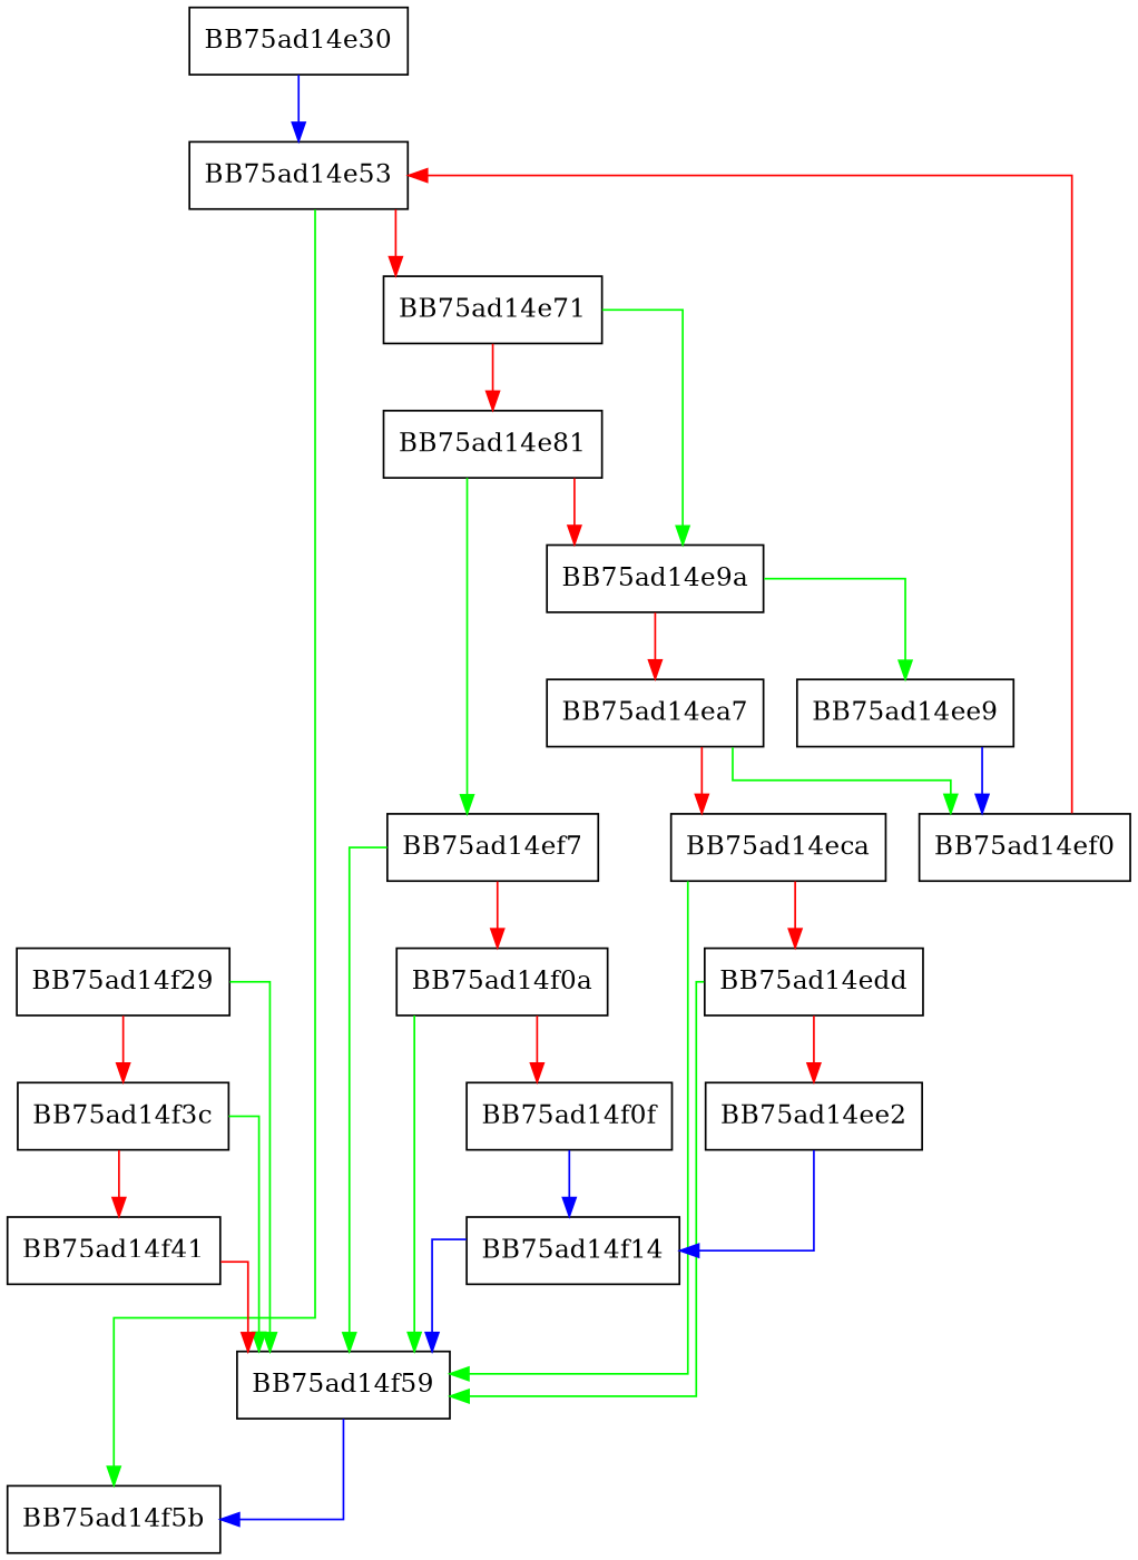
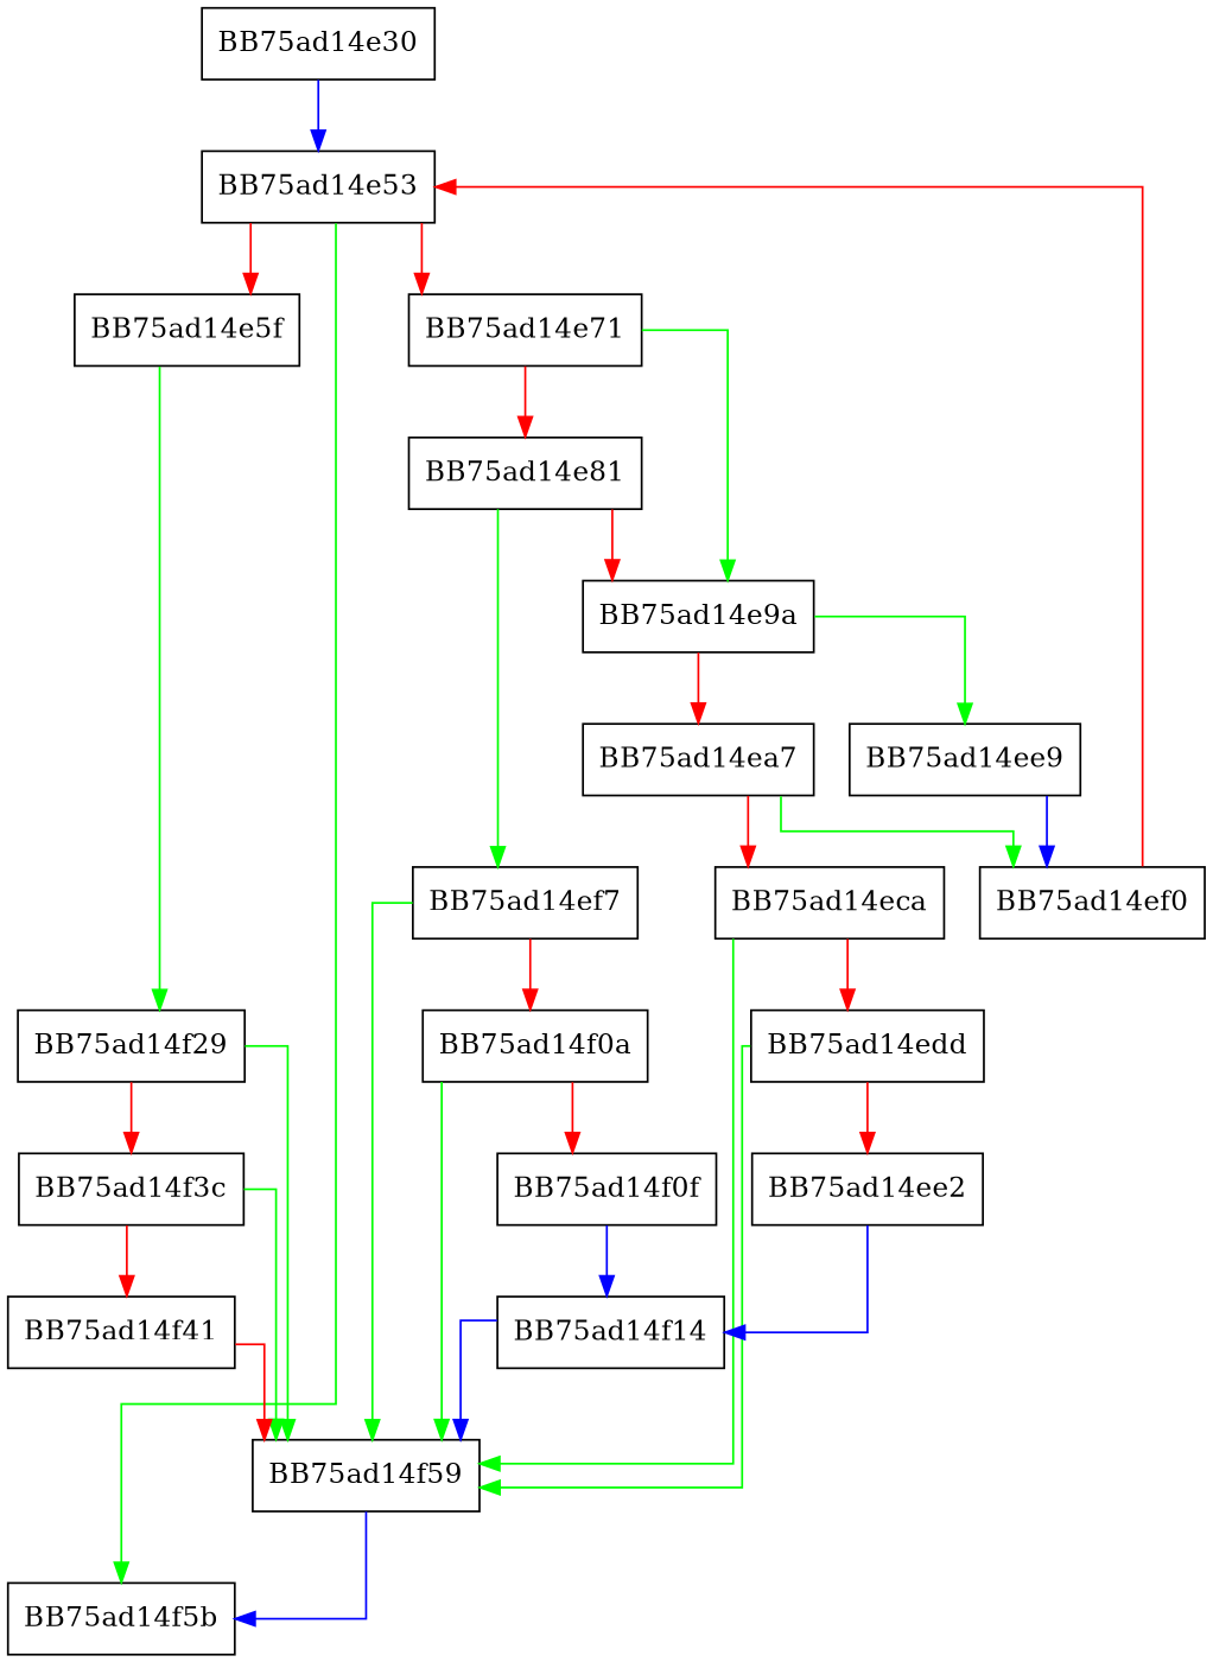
  digraph {
    splines=ortho
    node [shape=box]
    edge [color=red]
    BB75ad14e30
    BB75ad14e53
    BB75ad14f5b
+   BB75ad14e5f
    BB75ad14e71
    BB75ad14f29
    BB75ad14f59
    BB75ad14f3c
    BB75ad14e9a
    BB75ad14e81
    BB75ad14f41
    BB75ad14ee9
    BB75ad14ea7
    BB75ad14ef7
    BB75ad14ef0
    BB75ad14eca
    BB75ad14f0a
    BB75ad14f0f
    BB75ad14edd
    BB75ad14ee2
    BB75ad14f14
    BB75ad14e30 -> BB75ad14e53 [color=blue]
    BB75ad14e53 -> BB75ad14f5b [color=green]
+   BB75ad14e53 -> BB75ad14e5f
    BB75ad14e53 -> BB75ad14e71
+   BB75ad14e5f -> BB75ad14f29 [color=green]
    BB75ad14e71 -> BB75ad14e9a [color=green]
    BB75ad14e71 -> BB75ad14e81
    BB75ad14f29 -> BB75ad14f59 [color=green]
    BB75ad14f29 -> BB75ad14f3c
    BB75ad14f59 -> BB75ad14f5b [color=blue]
    BB75ad14f3c -> BB75ad14f59 [color=green]
    BB75ad14f3c -> BB75ad14f41
    BB75ad14e9a -> BB75ad14ee9 [color=green]
    BB75ad14e9a -> BB75ad14ea7
    BB75ad14e81 -> BB75ad14e9a
    BB75ad14e81 -> BB75ad14ef7 [color=green]
    BB75ad14f41 -> BB75ad14f59
    BB75ad14ee9 -> BB75ad14ef0 [color=blue]
    BB75ad14ea7 -> BB75ad14ef0 [color=green]
    BB75ad14ea7 -> BB75ad14eca
    BB75ad14ef7 -> BB75ad14f59 [color=green]
    BB75ad14ef7 -> BB75ad14f0a
    BB75ad14ef0 -> BB75ad14e53
    BB75ad14eca -> BB75ad14f59 [color=green]
    BB75ad14eca -> BB75ad14edd
    BB75ad14f0a -> BB75ad14f59 [color=green]
    BB75ad14f0a -> BB75ad14f0f
    BB75ad14f0f -> BB75ad14f14 [color=blue]
    BB75ad14edd -> BB75ad14f59 [color=green]
    BB75ad14edd -> BB75ad14ee2
    BB75ad14ee2 -> BB75ad14f14 [color=blue]
    BB75ad14f14 -> BB75ad14f59 [color=blue]
  }
